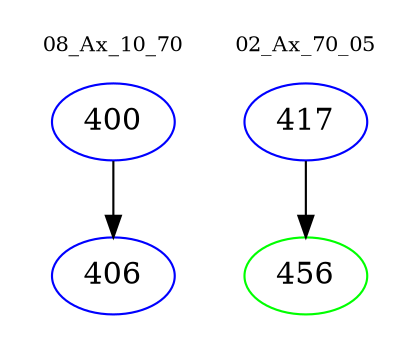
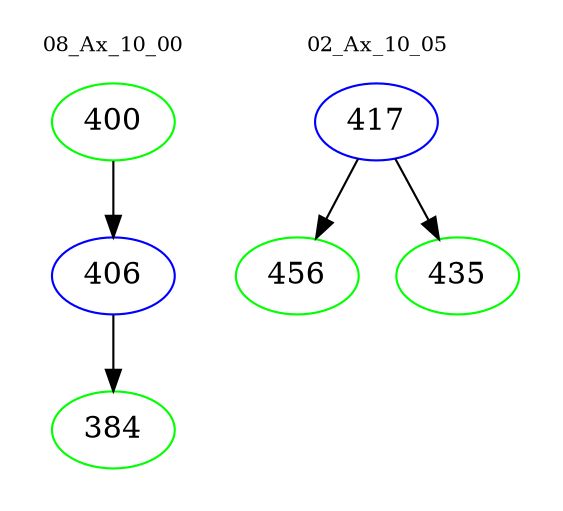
  digraph {
    node [color=green]
    edge [color=black]
    n1 [color=blue label=406]
-   n3 [color=blue label=400]
+   n2 [label=384]
+   n3 [label=400]
    n4 [color=blue label=417]
    n5 [label=456]
+   n6 [label=435]
    subgraph cluster_1 {
      color=white
      fontsize=10
-     label="08_Ax_10_70"
+     label="08_Ax_10_00"
      n1
+     n2
      n3
    }
    subgraph cluster_2 {
      color=white
      fontsize=10
-     label="02_Ax_70_05"
+     label="02_Ax_10_05"
      n4
      n5
+     n6
    }
+   n1 -> n2
    n3 -> n1
    n4 -> n5
+   n4 -> n6
  }
